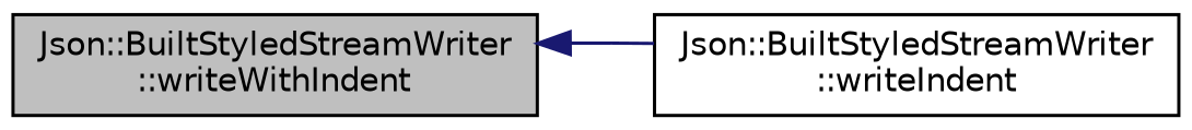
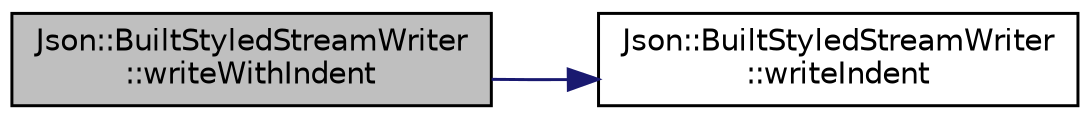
  digraph {
    rankdir=LR
    node [color=black fontname=Helvetica fontsize=10 shape=record style=filled]
    n1 [fillcolor=grey75 fontcolor=black height=0.2 label="Json::BuiltStyledStreamWriter\l::writeWithIndent" width=0.4]
    n2 [fillcolor=white height=0.2 label="Json::BuiltStyledStreamWriter\l::writeIndent" width=0.4]
-   n2 -> n1 [color=midnightblue fontname=Helvetica fontsize=10 labelfontname=Helvetica labelfontsize=10 style=solid]
+   n1 -> n2 [color=midnightblue fontname=Helvetica fontsize=10 labelfontname=Helvetica labelfontsize=10 style=solid]
  }
